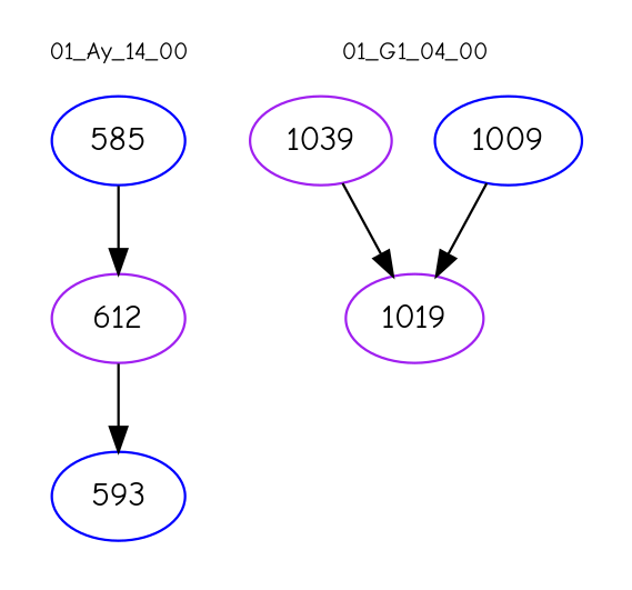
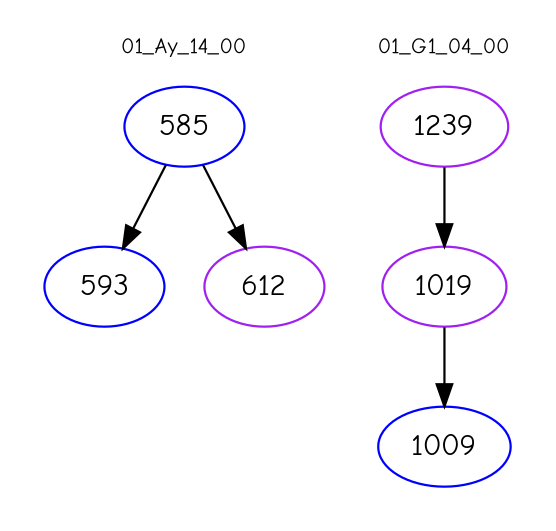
  digraph {
    fontname="Comic Neue"
    node [color=blue fontname="Comic Neue"]
    edge [color=black fontname="Comic Neue"]
    n1 [label=585]
    n2 [label=593]
    n3 [color=purple label=612]
    n4 [color=purple label=1019]
    n5 [label=1009]
-   n6 [color=purple label=1039]
+   n6 [color=purple label=1239]
    subgraph cluster_1 {
      color=white
      fontsize=10
      label="01_Ay_14_00"
      n1
      n2
      n3
    }
    subgraph cluster_2 {
      color=white
      fontsize=10
      label="01_G1_04_00"
      n4
      n5
      n6
    }
-   n3 -> n2
+   n1 -> n2
    n1 -> n3
-   n5 -> n4
+   n4 -> n5
    n6 -> n4
  }
